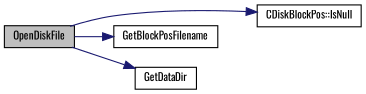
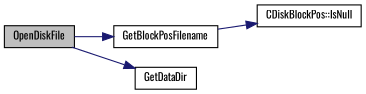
  digraph {
    fontname=Oswald
    rankdir=LR
    node [color=black fillcolor=white fontname=Oswald fontsize=10 shape=record style=filled]
    edge [color=midnightblue fontname=Oswald fontsize=10 labelfontname=Helvetica labelfontsize=10 style=solid]
    n1 [fillcolor=grey75 fontcolor=black height=0.2 label=OpenDiskFile width=0.4]
    n2 [height=0.2 label="CDiskBlockPos::IsNull" width=0.4]
    n3 [height=0.2 label=GetBlockPosFilename width=0.4]
    n4 [height=0.2 label=GetDataDir width=0.4]
-   n1 -> n2
+   n3 -> n2
    n1 -> n3
    n1 -> n4
  }
